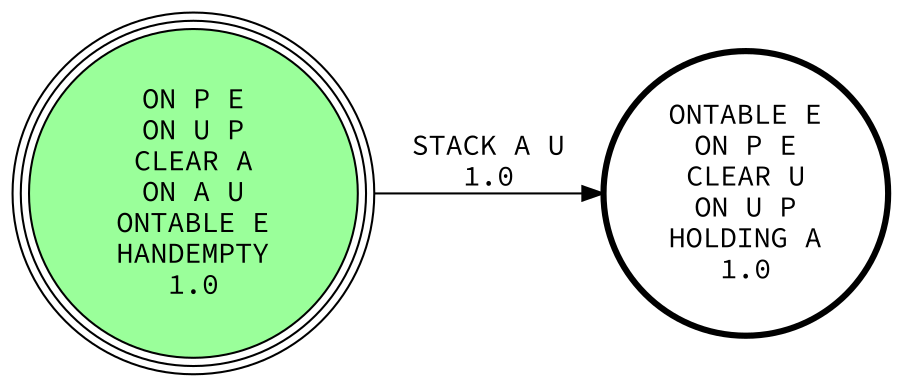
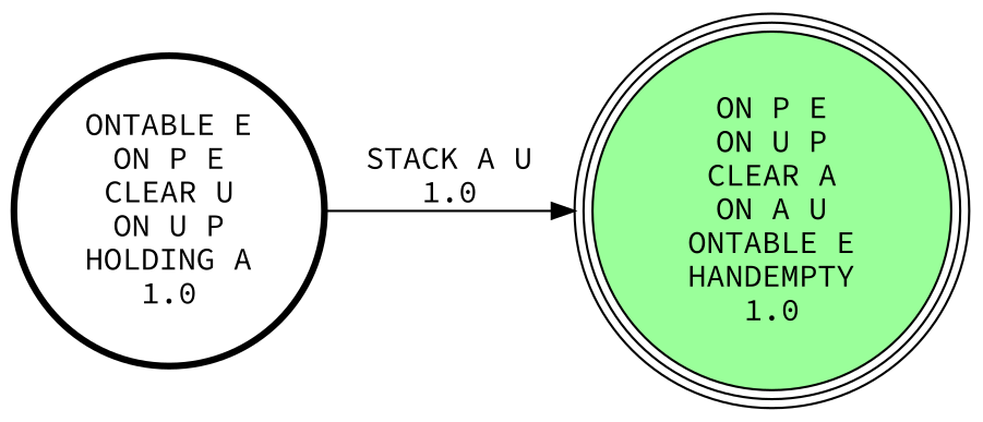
  digraph {
    rankdir=LR
    fontname="Source Code Pro"
    node [shape=circle fontname="Source Code Pro"]
    "ONTABLE E\nON P E\nCLEAR U\nON U P\nHOLDING A\n1.0\n" [penwidth=3]
    "ON P E\nON U P\nCLEAR A\nON A U\nONTABLE E\nHANDEMPTY\n1.0\n" [fillcolor=palegreen1 peripheries=3 style=filled]
-   "ON P E\nON U P\nCLEAR A\nON A U\nONTABLE E\nHANDEMPTY\n1.0\n" -> "ONTABLE E\nON P E\nCLEAR U\nON U P\nHOLDING A\n1.0\n" [label="STACK A U\n1.0\n" fontname="Source Code Pro"]
+   "ONTABLE E\nON P E\nCLEAR U\nON U P\nHOLDING A\n1.0\n" -> "ON P E\nON U P\nCLEAR A\nON A U\nONTABLE E\nHANDEMPTY\n1.0\n" [label="STACK A U\n1.0\n" fontname="Source Code Pro"]
  }
